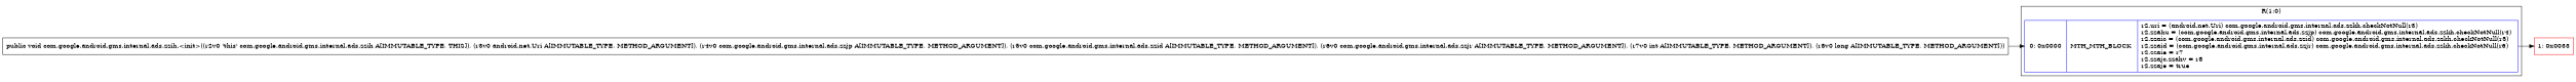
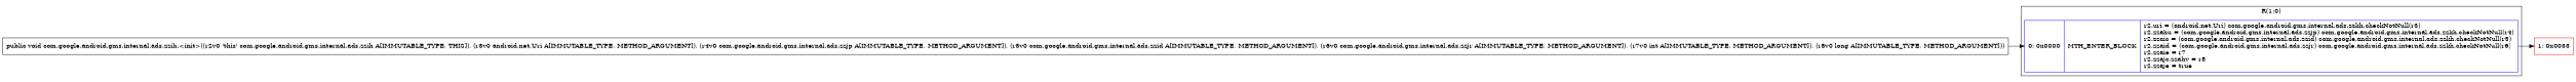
  digraph {
    rankdir=LR
    node [shape=record]
-   n1 [color=blue label="{0\:\ 0x0000|MTH_MTH_BLOCK\l|r2.uri = (android.net.Uri) com.google.android.gms.internal.ads.zzkh.checkNotNull(r3)\lr2.zzahu = (com.google.android.gms.internal.ads.zzjp) com.google.android.gms.internal.ads.zzkh.checkNotNull(r4)\lr2.zzaic = (com.google.android.gms.internal.ads.zzid) com.google.android.gms.internal.ads.zzkh.checkNotNull(r5)\lr2.zzaid = (com.google.android.gms.internal.ads.zzjr) com.google.android.gms.internal.ads.zzkh.checkNotNull(r6)\lr2.zzaie = r7\lr2.zzajc.zzahv = r8\lr2.zzaje = true\l}"]
+   n1 [color=blue label="{0\:\ 0x0000|MTH_ENTER_BLOCK\l|r2.uri = (android.net.Uri) com.google.android.gms.internal.ads.zzkh.checkNotNull(r3)\lr2.zzahu = (com.google.android.gms.internal.ads.zzjp) com.google.android.gms.internal.ads.zzkh.checkNotNull(r4)\lr2.zzaic = (com.google.android.gms.internal.ads.zzid) com.google.android.gms.internal.ads.zzkh.checkNotNull(r5)\lr2.zzaid = (com.google.android.gms.internal.ads.zzjr) com.google.android.gms.internal.ads.zzkh.checkNotNull(r6)\lr2.zzaie = r7\lr2.zzajc.zzahv = r8\lr2.zzaje = true\l}"]
    n2 [color=red label="{1\:\ 0x0033}"]
    n3 [label="{public void com.google.android.gms.internal.ads.zzih.\<init\>((r2v0 'this' com.google.android.gms.internal.ads.zzih A[IMMUTABLE_TYPE, THIS]), (r3v0 android.net.Uri A[IMMUTABLE_TYPE, METHOD_ARGUMENT]), (r4v0 com.google.android.gms.internal.ads.zzjp A[IMMUTABLE_TYPE, METHOD_ARGUMENT]), (r5v0 com.google.android.gms.internal.ads.zzid A[IMMUTABLE_TYPE, METHOD_ARGUMENT]), (r6v0 com.google.android.gms.internal.ads.zzjr A[IMMUTABLE_TYPE, METHOD_ARGUMENT]), (r7v0 int A[IMMUTABLE_TYPE, METHOD_ARGUMENT]), (r8v0 long A[IMMUTABLE_TYPE, METHOD_ARGUMENT])) }"]
    subgraph cluster_1 {
      label="R(1:0)"
      n1
    }
    n1 -> n2
    n3 -> n1
  }
